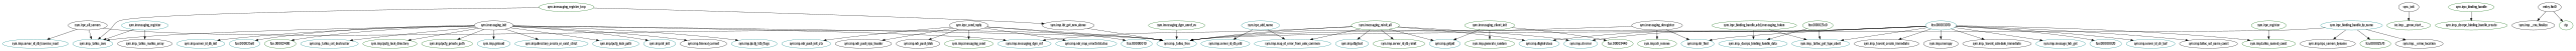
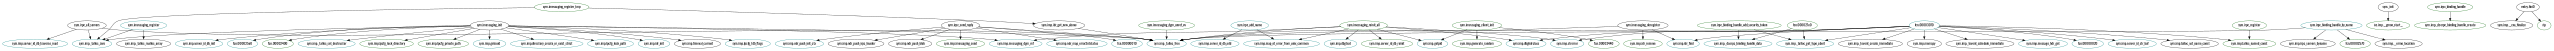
  digraph {
    fontname=Oswald
    node [color=teal fontname=Oswald]
    edge [fontname=Oswald]
    n1 [label="sym.imessaging_register"]
    n2 [label="sym.imp._talloc_zero"]
    n3 [color=black label="sym.imp._talloc_realloc_array"]
    n4 [color=black label="sym.irpc_all_servers"]
    n5 [label="sym.imp.server_id_db_traverse_read"]
    n6 [label="sym.imp._talloc_free"]
    n7 [color=darkgreen label="sym.imessaging_register_tmp"]
    n8 [color=black label="sym.imp.idr_get_new_above"]
    n9 [color=black label="sym._init"]
    n10 [color=darkgreen label="loc.imp.__gmon_start__"]
-   n11 [color=darkgreen label="sym.irpc_binding_handle_add_imessaging_token"]
+   n11 [color=darkgreen label="sym.irpc_binding_handle_add_security_token"]
    n12 [label="sym.imp._dcerpc_binding_handle_data"]
    n13 [label="sym.imp._talloc_get_type_abort"]
    n14 [label="sym.irpc_add_name"]
    n15 [label="sym.imp.server_id_db_add"]
    n16 [label="sym.imp.map_nt_error_from_unix_common"]
    n17 [color=darkgreen label="sym.irpc_binding_handle"]
    n18 [color=darkgreen label="sym.imp._dcerpc_binding_handle_create"]
    n19 [color=darkgreen label="sym.imessaging_dgm_unref_ev"]
    n20 [color=black label="sym.irpc_send_reply"]
    n21 [label="sym.imp.ndr_push_init_ctx"]
    n22 [color=black label="sym.imp.ndr_push_irpc_header"]
    n23 [label="fcn.00000010"]
    n24 [color=black label="sym.imp.ndr_push_blob"]
    n25 [color=darkgreen label="sym.imp.imessaging_send"]
    n26 [label="sym.imp.ndr_map_error2ntstatus"]
    n27 [color=black label="sym.imessaging_init"]
    n28 [label="sym.imp._talloc_set_destructor"]
    n29 [color=darkgreen label="sym.imp.lpcfg_lock_directory"]
    n30 [color=darkgreen label="sym.imp.lpcfg_private_path"]
    n31 [label="sym.imp.geteuid"]
    n32 [label="sym.imp.directory_create_or_exist_strict"]
    n33 [label="sym.imp.lpcfg_lock_path"]
    n34 [label="sym.imp.messaging_dgm_ref"]
    n35 [label="sym.imp.idr_init"]
    n36 [color=black label="sym.imp.timeval_current"]
    n37 [label="sym.imp.lpcfg_tdb_flags"]
    n38 [label="sym.imp.server_id_db_init"]
    n39 [label="fcn.000025e0"]
    n40 [color=darkgreen label="fcn.00002400"]
    n41 [color=darkgreen label="sym.irpc_register"]
    n42 [color=darkgreen label="sym.imp.talloc_named_const"]
    n43 [color=black label="sym.imessaging_deregister"]
    n44 [label="sym.imp.idr_find"]
    n45 [color=darkgreen label="sym.imp.idr_remove"]
    n46 [label="sym.irpc_binding_handle_by_name"]
    n47 [color=black label="sym.imp.irpc_servers_byname"]
    n48 [color=darkgreen label="fcn.00002570"]
    n49 [color=black label="sym.imp.__errno_location"]
    n50 [color=darkgreen label="sym.imessaging_client_init"]
    n51 [label="sym.imp.getpid"]
    n52 [color=darkgreen label="sym.imp.generate_random"]
    n53 [color=darkgreen label="fcn.00002440"]
    n54 [color=darkgreen label="sym.imessaging_reinit_all"]
    n55 [color=darkgreen label="sym.imp.server_id_db_reinit"]
    n56 [label="sym.imp.dbghdrclass"]
    n57 [label="sym.imp.strerror"]
    n58 [label="sym.imp.dbgtext"]
    n59 [color=black label="entry.fini0"]
    n60 [color=black label="sym.imp.__cxa_finalize"]
    n61 [color=darkgreen label=rip]
    n62 [color=darkgreen label="fcn.000027e0"]
    n63 [label="fcn.00003070"]
    n64 [color=black label="sym.imp.talloc_set_name_const"]
    n65 [color=black label="sym.imp._tevent_create_immediate"]
    n66 [color=black label="sym.imp.memcpy"]
    n67 [color=black label="sym.imp._tevent_schedule_immediate"]
    n68 [label="sym.imp.message_hdr_get"]
    n69 [label="fcn.00000020"]
    n70 [label="sym.imp.server_id_str_buf"]
    n1 -> n2
    n1 -> n3
    n4 -> n2
    n4 -> n5
    n4 -> n6
    n7 -> n2
    n7 -> n8
    n8 -> n6
    n9 -> n10
    n11 -> n12
    n11 -> n13
    n14 -> n15
    n14 -> n16
    n17 -> n18
    n19 -> n6
    n20 -> n6
    n20 -> n21
    n20 -> n22
    n20 -> n23
    n20 -> n24
    n20 -> n25
    n20 -> n26
    n27 -> n2
    n27 -> n6
    n27 -> n28
    n27 -> n29
    n27 -> n30
    n27 -> n31
    n27 -> n32
    n27 -> n33
    n27 -> n34
    n27 -> n35
    n27 -> n36
    n27 -> n37
    n27 -> n38
    n27 -> n39
    n27 -> n40
    n41 -> n42
    n43 -> n6
    n43 -> n44
    n43 -> n45
    n46 -> n6
    n46 -> n47
    n46 -> n48
    n46 -> n49
    n50 -> n51
    n50 -> n52
    n50 -> n53
    n54 -> n6
    n54 -> n16
    n54 -> n34
    n54 -> n51
    n54 -> n55
    n54 -> n56
    n54 -> n57
    n54 -> n58
    n59 -> n60
    n59 -> n61
    n62 -> n12
    n62 -> n13
    n63 -> n6
    n63 -> n13
    n63 -> n42
    n63 -> n44
    n63 -> n56
    n63 -> n57
    n63 -> n64
    n63 -> n65
    n63 -> n66
    n63 -> n67
    n63 -> n68
    n63 -> n69
    n63 -> n70
  }
